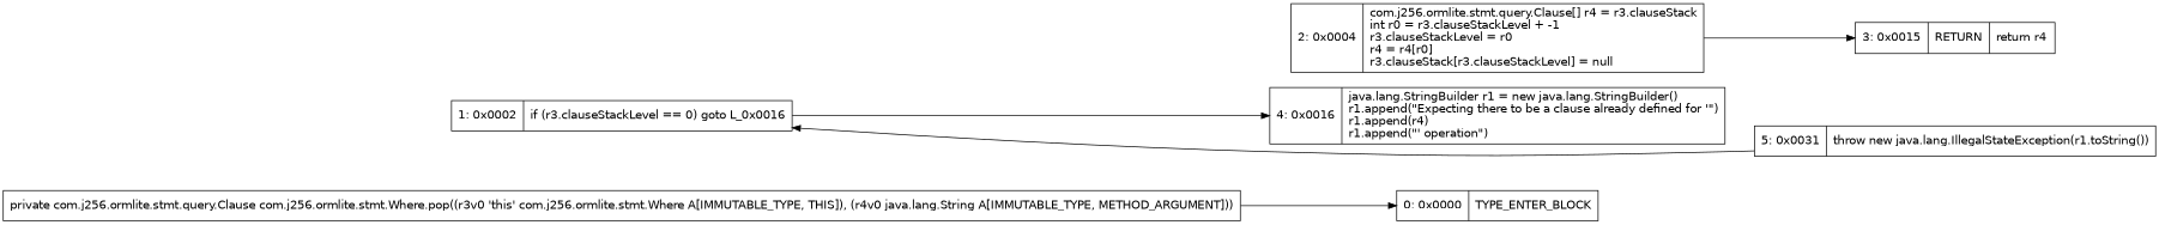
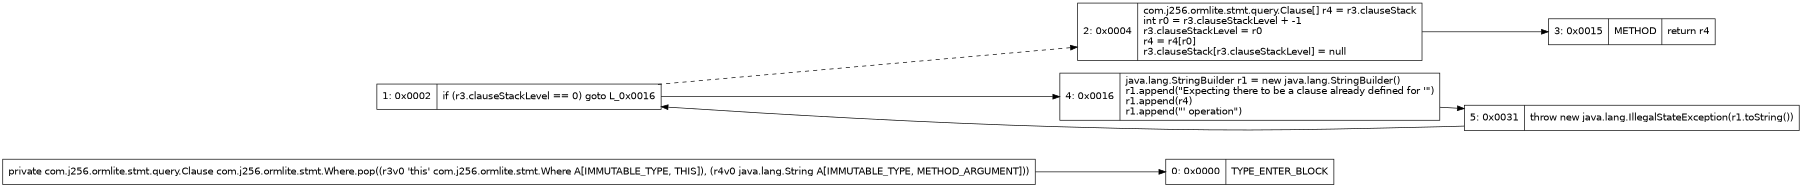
  digraph {
    fontname="DejaVu Sans"
    rankdir=LR
    node [fontname="DejaVu Sans" shape=record]
    edge [fontname="DejaVu Sans"]
    n1 [label="{0\:\ 0x0000|TYPE_ENTER_BLOCK\l}"]
    n2 [label="{1\:\ 0x0002|if (r3.clauseStackLevel == 0) goto L_0x0016\l}"]
    n3 [label="{2\:\ 0x0004|com.j256.ormlite.stmt.query.Clause[] r4 = r3.clauseStack\lint r0 = r3.clauseStackLevel + \-1\lr3.clauseStackLevel = r0\lr4 = r4[r0]\lr3.clauseStack[r3.clauseStackLevel] = null\l}"]
    n4 [label="{4\:\ 0x0016|java.lang.StringBuilder r1 = new java.lang.StringBuilder()\lr1.append(\"Expecting there to be a clause already defined for '\")\lr1.append(r4)\lr1.append(\"' operation\")\l}"]
-   n5 [label="{3\:\ 0x0015|RETURN\l|return r4\l}"]
+   n5 [label="{3\:\ 0x0015|METHOD\l|return r4\l}"]
    n6 [label="{5\:\ 0x0031|throw new java.lang.IllegalStateException(r1.toString())\l}"]
    n7 [label="{private com.j256.ormlite.stmt.query.Clause com.j256.ormlite.stmt.Where.pop((r3v0 'this' com.j256.ormlite.stmt.Where A[IMMUTABLE_TYPE, THIS]), (r4v0 java.lang.String A[IMMUTABLE_TYPE, METHOD_ARGUMENT])) }"]
+   n2 -> n3 [style=dashed]
    n2 -> n4
    n3 -> n5
+   n4 -> n6
    n6 -> n2
    n7 -> n1
  }
